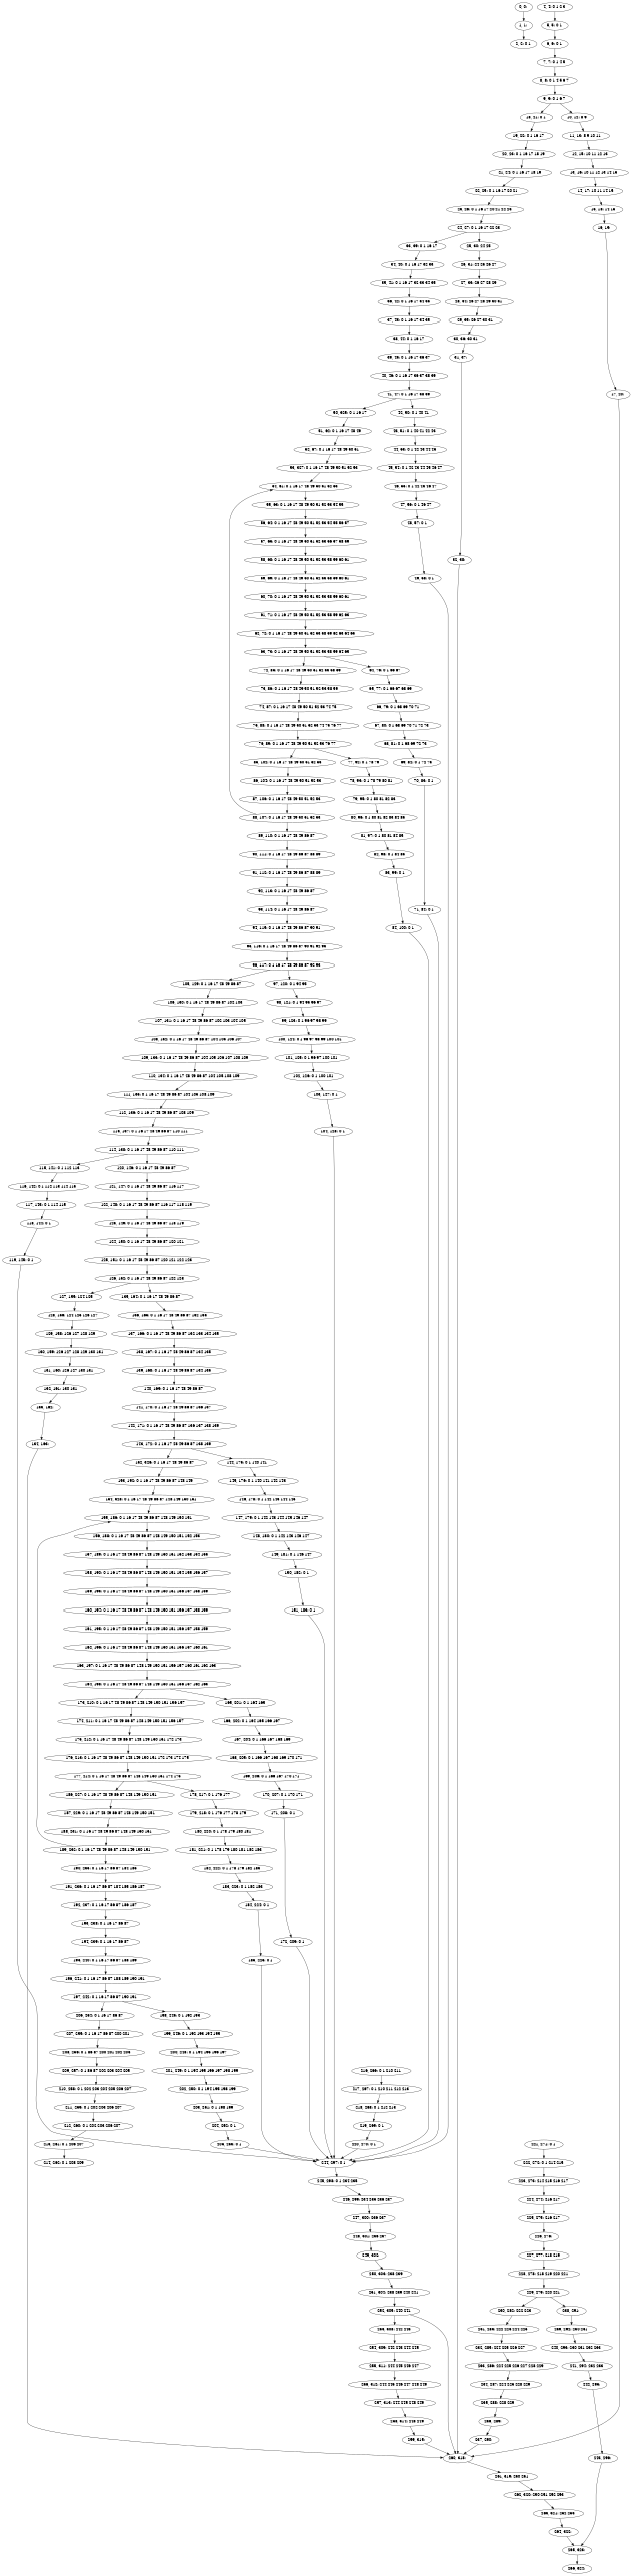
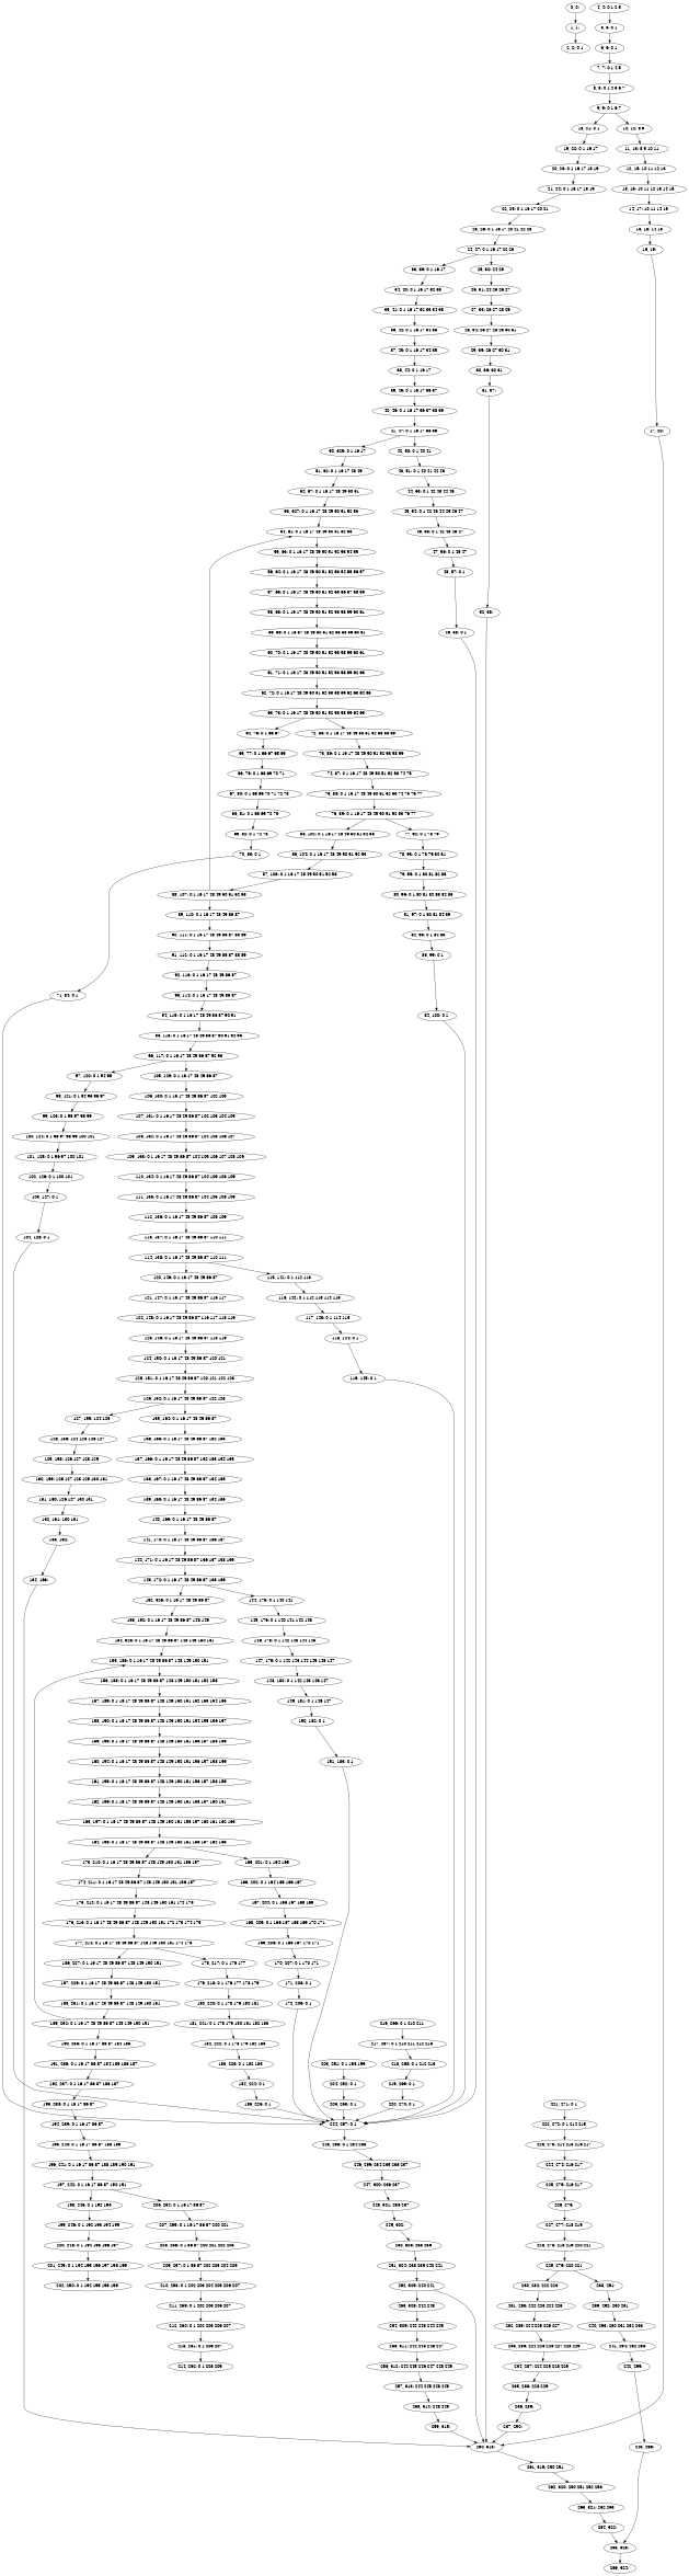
  digraph {
    n1 [label="0, 0: "]
    n2 [label="1, 1: "]
    n3 [label="2, 2: 0 1 "]
    n4 [label="4, 4: 0 1 2 3 "]
    n5 [label="5, 5: 0 1 "]
    n6 [label="6, 6: 0 1 "]
    n7 [label="7, 7: 0 1 4 5 "]
    n8 [label="8, 8: 0 1 4 5 6 7 "]
    n9 [label="9, 9: 0 1 6 7 "]
    n10 [label="10, 12: 8 9 "]
    n11 [label="18, 21: 0 1 "]
    n12 [label="11, 13: 8 9 10 11 "]
    n13 [label="19, 22: 0 1 16 17 "]
    n14 [label="12, 15: 10 11 12 13 "]
    n15 [label="13, 16: 10 11 12 13 14 15 "]
    n16 [label="14, 17: 10 11 14 15 "]
    n17 [label="15, 18: 14 15 "]
    n18 [label="16, 19: "]
    n19 [label="17, 20: "]
    n20 [label="260, 318: "]
    n21 [label="261, 319: 250 251 "]
    n22 [label="20, 23: 0 1 16 17 18 19 "]
    n23 [label="21, 24: 0 1 16 17 18 19 "]
    n24 [label="22, 25: 0 1 16 17 20 21 "]
    n25 [label="23, 26: 0 1 16 17 20 21 22 23 "]
    n26 [label="24, 27: 0 1 16 17 22 23 "]
    n27 [label="25, 30: 24 25 "]
    n28 [label="33, 39: 0 1 16 17 "]
    n29 [label="26, 31: 24 25 26 27 "]
    n30 [label="34, 40: 0 1 16 17 32 33 "]
    n31 [label="27, 33: 26 27 28 29 "]
    n32 [label="28, 34: 26 27 28 29 30 31 "]
    n33 [label="29, 35: 26 27 30 31 "]
    n34 [label="30, 36: 30 31 "]
    n35 [label="31, 37: "]
    n36 [label="32, 38: "]
    n37 [label="35, 41: 0 1 16 17 32 33 34 35 "]
    n38 [label="36, 42: 0 1 16 17 34 35 "]
    n39 [label="37, 43: 0 1 16 17 34 35 "]
    n40 [label="38, 44: 0 1 16 17 "]
    n41 [label="39, 45: 0 1 16 17 36 37 "]
    n42 [label="40, 46: 0 1 16 17 36 37 38 39 "]
    n43 [label="41, 47: 0 1 16 17 38 39 "]
    n44 [label="42, 50: 0 1 40 41 "]
    n45 [label="50, 325: 0 1 16 17 "]
    n46 [label="43, 51: 0 1 40 41 42 43 "]
    n47 [label="51, 62: 0 1 16 17 48 49 "]
    n48 [label="44, 53: 0 1 42 43 44 45 "]
    n49 [label="45, 54: 0 1 42 43 44 45 46 47 "]
    n50 [label="46, 55: 0 1 42 43 46 47 "]
    n51 [label="47, 56: 0 1 46 47 "]
    n52 [label="48, 57: 0 1 "]
    n53 [label="49, 58: 0 1 "]
    n54 [label="244, 297: 0 1 "]
    n55 [label="245, 298: 0 1 234 235 "]
    n56 [label="52, 67: 0 1 16 17 48 49 50 51 "]
    n57 [label="53, 327: 0 1 16 17 48 49 50 51 52 53 "]
    n58 [label="54, 61: 0 1 16 17 48 49 50 51 52 53 "]
    n59 [label="55, 63: 0 1 16 17 48 49 50 51 52 53 54 55 "]
    n60 [label="56, 64: 0 1 16 17 48 49 50 51 52 53 54 55 56 57 "]
    n61 [label="57, 65: 0 1 16 17 48 49 50 51 52 53 56 57 58 59 "]
    n62 [label="58, 68: 0 1 16 17 48 49 50 51 52 53 58 59 60 61 "]
-   n63 [label="59, 69: 0 1 16 17 48 49 50 51 52 53 58 59 60 61 "]
+   n63 [label="59, 69: 0 1 16 57 48 49 50 51 52 53 58 59 60 61"]
    n64 [label="60, 70: 0 1 16 17 48 49 50 51 52 53 58 59 60 61 "]
    n65 [label="61, 71: 0 1 16 17 48 49 50 51 52 53 58 59 62 63 "]
    n66 [label="62, 72: 0 1 16 17 48 49 50 51 52 53 58 59 62 63 64 65 "]
    n67 [label="63, 73: 0 1 16 17 48 49 50 51 52 53 58 59 64 65 "]
    n68 [label="64, 76: 0 1 66 67 "]
    n69 [label="72, 85: 0 1 16 17 48 49 50 51 52 53 58 59 "]
    n70 [label="65, 77: 0 1 66 67 68 69 "]
    n71 [label="73, 86: 0 1 16 17 48 49 50 51 52 53 58 59 "]
    n72 [label="66, 79: 0 1 68 69 70 71 "]
    n73 [label="67, 80: 0 1 68 69 70 71 72 73 "]
    n74 [label="68, 81: 0 1 68 69 72 73 "]
    n75 [label="69, 82: 0 1 72 73 "]
    n76 [label="70, 83: 0 1 "]
    n77 [label="71, 84: 0 1 "]
    n78 [label="74, 87: 0 1 16 17 48 49 50 51 52 53 74 75 "]
    n79 [label="75, 88: 0 1 16 17 48 49 50 51 52 53 74 75 76 77 "]
    n80 [label="76, 89: 0 1 16 17 48 49 50 51 52 53 76 77 "]
    n81 [label="77, 92: 0 1 78 79 "]
    n82 [label="85, 102: 0 1 16 17 48 49 50 51 52 53 "]
    n83 [label="78, 93: 0 1 78 79 80 81 "]
    n84 [label="86, 104: 0 1 16 17 48 49 50 51 52 53 "]
    n85 [label="79, 95: 0 1 80 81 82 83 "]
    n86 [label="80, 96: 0 1 80 81 82 83 84 85 "]
    n87 [label="81, 97: 0 1 80 81 84 85 "]
    n88 [label="82, 98: 0 1 84 85 "]
    n89 [label="83, 99: 0 1 "]
    n90 [label="84, 100: 0 1 "]
    n91 [label="87, 106: 0 1 16 17 48 49 50 51 52 53 "]
    n92 [label="88, 107: 0 1 16 17 48 49 50 51 52 53 "]
    n93 [label="89, 110: 0 1 16 17 48 49 86 87 "]
    n94 [label="90, 111: 0 1 16 17 48 49 86 87 88 89 "]
    n95 [label="91, 112: 0 1 16 17 48 49 86 87 88 89 "]
    n96 [label="92, 113: 0 1 16 17 48 49 86 87 "]
    n97 [label="93, 114: 0 1 16 17 48 49 86 87 "]
    n98 [label="94, 115: 0 1 16 17 48 49 86 87 90 91 "]
    n99 [label="95, 116: 0 1 16 17 48 49 86 87 90 91 92 93 "]
    n100 [label="96, 117: 0 1 16 17 48 49 86 87 92 93 "]
    n101 [label="97, 120: 0 1 94 95 "]
    n102 [label="105, 129: 0 1 16 17 48 49 86 87 "]
    n103 [label="98, 121: 0 1 94 95 96 97 "]
    n104 [label="106, 130: 0 1 16 17 48 49 86 87 102 103 "]
    n105 [label="99, 123: 0 1 96 97 98 99 "]
    n106 [label="100, 124: 0 1 96 97 98 99 100 101 "]
    n107 [label="101, 125: 0 1 96 97 100 101 "]
    n108 [label="102, 126: 0 1 100 101 "]
    n109 [label="103, 127: 0 1 "]
    n110 [label="104, 128: 0 1 "]
    n111 [label="107, 131: 0 1 16 17 48 49 86 87 102 103 104 105 "]
    n112 [label="108, 132: 0 1 16 17 48 49 86 87 104 105 106 107 "]
    n113 [label="109, 133: 0 1 16 17 48 49 86 87 104 105 106 107 108 109 "]
    n114 [label="110, 134: 0 1 16 17 48 49 86 87 104 105 108 109 "]
    n115 [label="111, 135: 0 1 16 17 48 49 86 87 104 105 108 109 "]
    n116 [label="112, 136: 0 1 16 17 48 49 86 87 108 109 "]
    n117 [label="113, 137: 0 1 16 17 48 49 86 87 110 111 "]
    n118 [label="114, 138: 0 1 16 17 48 49 86 87 110 111 "]
    n119 [label="115, 141: 0 1 112 113 "]
    n120 [label="120, 146: 0 1 16 17 48 49 86 87 "]
    n121 [label="116, 142: 0 1 112 113 114 115 "]
    n122 [label="121, 147: 0 1 16 17 48 49 86 87 116 117 "]
    n123 [label="117, 143: 0 1 114 115 "]
    n124 [label="118, 144: 0 1 "]
    n125 [label="119, 145: 0 1 "]
    n126 [label="122, 148: 0 1 16 17 48 49 86 87 116 117 118 119 "]
    n127 [label="123, 149: 0 1 16 17 48 49 86 87 118 119 "]
    n128 [label="124, 150: 0 1 16 17 48 49 86 87 120 121 "]
    n129 [label="125, 151: 0 1 16 17 48 49 86 87 120 121 122 123 "]
    n130 [label="126, 152: 0 1 16 17 48 49 86 87 122 123 "]
    n131 [label="127, 155: 124 125 "]
    n132 [label="135, 164: 0 1 16 17 48 49 86 87 "]
    n133 [label="128, 156: 124 125 126 127 "]
    n134 [label="136, 165: 0 1 16 17 48 49 86 87 132 133 "]
    n135 [label="129, 158: 126 127 128 129 "]
    n136 [label="130, 159: 126 127 128 129 130 131 "]
    n137 [label="131, 160: 126 127 130 131 "]
    n138 [label="132, 161: 130 131 "]
    n139 [label="133, 162: "]
    n140 [label="134, 163: "]
    n141 [label="137, 166: 0 1 16 17 48 49 86 87 132 133 134 135 "]
    n142 [label="138, 167: 0 1 16 17 48 49 86 87 134 135 "]
    n143 [label="139, 168: 0 1 16 17 48 49 86 87 134 135 "]
    n144 [label="140, 169: 0 1 16 17 48 49 86 87 "]
    n145 [label="141, 170: 0 1 16 17 48 49 86 87 136 137 "]
    n146 [label="142, 171: 0 1 16 17 48 49 86 87 136 137 138 139 "]
    n147 [label="143, 172: 0 1 16 17 48 49 86 87 138 139 "]
    n148 [label="144, 175: 0 1 140 141 "]
    n149 [label="152, 326: 0 1 16 17 48 49 86 87 "]
    n150 [label="145, 176: 0 1 140 141 142 143 "]
    n151 [label="153, 192: 0 1 16 17 48 49 86 87 148 149 "]
    n152 [label="146, 178: 0 1 142 143 144 145 "]
    n153 [label="147, 179: 0 1 142 143 144 145 146 147 "]
    n154 [label="148, 180: 0 1 142 143 146 147 "]
    n155 [label="149, 181: 0 1 146 147 "]
    n156 [label="150, 182: 0 1 "]
    n157 [label="151, 183: 0 1 "]
    n158 [label="154, 328: 0 1 16 17 48 49 86 87 148 149 150 151 "]
    n159 [label="155, 186: 0 1 16 17 48 49 86 87 148 149 150 151 "]
    n160 [label="156, 188: 0 1 16 17 48 49 86 87 148 149 150 151 152 153 "]
    n161 [label="157, 189: 0 1 16 17 48 49 86 87 148 149 150 151 152 153 154 155 "]
    n162 [label="158, 190: 0 1 16 17 48 49 86 87 148 149 150 151 154 155 156 157 "]
    n163 [label="159, 193: 0 1 16 17 48 49 86 87 148 149 150 151 156 157 158 159 "]
    n164 [label="160, 194: 0 1 16 17 48 49 86 87 148 149 150 151 156 157 158 159 "]
    n165 [label="161, 195: 0 1 16 17 48 49 86 87 148 149 150 151 156 157 158 159 "]
    n166 [label="162, 196: 0 1 16 17 48 49 86 87 148 149 150 151 156 157 160 161 "]
    n167 [label="163, 197: 0 1 16 17 48 49 86 87 148 149 150 151 156 157 160 161 162 163 "]
    n168 [label="164, 198: 0 1 16 17 48 49 86 87 148 149 150 151 156 157 162 163 "]
    n169 [label="165, 201: 0 1 164 165 "]
    n170 [label="173, 210: 0 1 16 17 48 49 86 87 148 149 150 151 156 157 "]
    n171 [label="166, 202: 0 1 164 165 166 167 "]
    n172 [label="174, 211: 0 1 16 17 48 49 86 87 148 149 150 151 156 157 "]
    n173 [label="167, 204: 0 1 166 167 168 169 "]
    n174 [label="168, 205: 0 1 166 167 168 169 170 171 "]
    n175 [label="169, 206: 0 1 166 167 170 171 "]
    n176 [label="170, 207: 0 1 170 171 "]
    n177 [label="171, 208: 0 1 "]
    n178 [label="172, 209: 0 1 "]
    n179 [label="175, 212: 0 1 16 17 48 49 86 87 148 149 150 151 172 173 "]
    n180 [label="176, 213: 0 1 16 17 48 49 86 87 148 149 150 151 172 173 174 175 "]
    n181 [label="177, 214: 0 1 16 17 48 49 86 87 148 149 150 151 174 175 "]
    n182 [label="178, 217: 0 1 176 177 "]
    n183 [label="186, 227: 0 1 16 17 48 49 86 87 148 149 150 151 "]
    n184 [label="179, 218: 0 1 176 177 178 179 "]
    n185 [label="187, 229: 0 1 16 17 48 49 86 87 148 149 150 151 "]
    n186 [label="180, 220: 0 1 178 179 180 181 "]
    n187 [label="181, 221: 0 1 178 179 180 181 182 183 "]
    n188 [label="182, 222: 0 1 178 179 182 183 "]
    n189 [label="183, 223: 0 1 182 183 "]
    n190 [label="184, 224: 0 1 "]
    n191 [label="185, 225: 0 1 "]
    n192 [label="188, 231: 0 1 16 17 48 49 86 87 148 149 150 151 "]
    n193 [label="189, 232: 0 1 16 17 48 49 86 87 148 149 150 151 "]
    n194 [label="190, 235: 0 1 16 17 86 87 184 185 "]
    n195 [label="191, 236: 0 1 16 17 86 87 184 185 186 187 "]
    n196 [label="192, 237: 0 1 16 17 86 87 186 187 "]
    n197 [label="193, 238: 0 1 16 17 86 87 "]
    n198 [label="194, 239: 0 1 16 17 86 87 "]
    n199 [label="195, 240: 0 1 16 17 86 87 188 189 "]
    n200 [label="196, 241: 0 1 16 17 86 87 188 189 190 191 "]
    n201 [label="197, 242: 0 1 16 17 86 87 190 191 "]
    n202 [label="198, 245: 0 1 192 193 "]
    n203 [label="206, 254: 0 1 16 17 86 87 "]
    n204 [label="199, 246: 0 1 192 193 194 195 "]
    n205 [label="207, 255: 0 1 16 17 86 87 200 201 "]
    n206 [label="200, 248: 0 1 194 195 196 197 "]
    n207 [label="201, 249: 0 1 194 195 196 197 198 199 "]
    n208 [label="202, 250: 0 1 194 195 198 199 "]
    n209 [label="203, 251: 0 1 198 199 "]
    n210 [label="204, 252: 0 1 "]
    n211 [label="205, 253: 0 1 "]
    n212 [label="208, 256: 0 1 86 87 200 201 202 203 "]
    n213 [label="209, 257: 0 1 86 87 202 203 204 205 "]
    n214 [label="210, 258: 0 1 202 203 204 205 206 207 "]
    n215 [label="211, 259: 0 1 202 203 206 207 "]
    n216 [label="212, 260: 0 1 202 203 206 207 "]
    n217 [label="213, 261: 0 1 206 207 "]
    n218 [label="214, 262: 0 1 208 209 "]
    n219 [label="216, 266: 0 1 210 211 "]
    n220 [label="217, 267: 0 1 210 211 212 213 "]
    n221 [label="221, 271: 0 1 "]
    n222 [label="222, 272: 0 1 214 215 "]
    n223 [label="218, 268: 0 1 212 213 "]
    n224 [label="219, 269: 0 1 "]
    n225 [label="220, 270: 0 1 "]
    n226 [label="223, 273: 214 215 216 217 "]
    n227 [label="224, 274: 216 217 "]
    n228 [label="225, 275: 216 217 "]
    n229 [label="226, 276: "]
    n230 [label="227, 277: 218 219 "]
    n231 [label="228, 278: 218 219 220 221 "]
    n232 [label="229, 279: 220 221 "]
    n233 [label="230, 282: 222 223 "]
    n234 [label="238, 291: "]
    n235 [label="231, 283: 222 223 224 225 "]
    n236 [label="239, 292: 230 231 "]
    n237 [label="232, 285: 224 225 226 227 "]
    n238 [label="233, 286: 224 225 226 227 228 229 "]
    n239 [label="234, 287: 224 225 228 229 "]
    n240 [label="235, 288: 228 229 "]
    n241 [label="236, 289: "]
    n242 [label="237, 290: "]
    n243 [label="240, 293: 230 231 232 233 "]
    n244 [label="241, 294: 232 233 "]
    n245 [label="242, 295: "]
    n246 [label="243, 296: "]
    n247 [label="265, 323: "]
    n248 [label="266, 324: "]
    n249 [label="246, 299: 234 235 236 237 "]
    n250 [label="247, 300: 236 237 "]
    n251 [label="248, 301: 236 237 "]
    n252 [label="249, 302: "]
    n253 [label="250, 303: 238 239 "]
    n254 [label="251, 304: 238 239 240 241 "]
    n255 [label="252, 305: 240 241 "]
    n256 [label="253, 308: 242 243 "]
    n257 [label="254, 309: 242 243 244 245 "]
    n258 [label="255, 311: 244 245 246 247 "]
    n259 [label="256, 312: 244 245 246 247 248 249 "]
    n260 [label="257, 313: 244 245 248 249 "]
    n261 [label="258, 314: 248 249 "]
    n262 [label="259, 315: "]
    n263 [label="262, 320: 250 251 252 253 "]
    n264 [label="263, 321: 252 253 "]
    n265 [label="264, 322: "]
    n1 -> n2
    n2 -> n3
    n4 -> n5
    n5 -> n6
    n6 -> n7
    n7 -> n8
    n8 -> n9
    n9 -> n10
    n9 -> n11
    n10 -> n12
    n11 -> n13
    n12 -> n14
    n13 -> n22
    n14 -> n15
    n15 -> n16
    n16 -> n17
    n17 -> n18
    n18 -> n19
    n19 -> n20
    n20 -> n21
    n21 -> n263
    n22 -> n23
    n23 -> n24
    n24 -> n25
    n25 -> n26
    n26 -> n27
    n26 -> n28
    n27 -> n29
    n28 -> n30
    n29 -> n31
    n30 -> n37
    n31 -> n32
    n32 -> n33
    n33 -> n34
    n34 -> n35
    n35 -> n36
    n36 -> n20
    n37 -> n38
    n38 -> n39
    n39 -> n40
    n40 -> n41
    n41 -> n42
    n42 -> n43
    n43 -> n44
    n43 -> n45
    n44 -> n46
    n45 -> n47
    n46 -> n48
    n47 -> n56
    n48 -> n49
    n49 -> n50
    n50 -> n51
    n51 -> n52
    n52 -> n53
    n53 -> n54
    n54 -> n55
    n55 -> n249
    n56 -> n57
    n57 -> n58
    n58 -> n59
    n59 -> n60
    n60 -> n61
    n61 -> n62
    n62 -> n63
    n63 -> n64
    n64 -> n65
    n65 -> n66
    n66 -> n67
    n67 -> n68
    n67 -> n69
    n68 -> n70
    n69 -> n71
    n70 -> n72
    n71 -> n78
    n72 -> n73
    n73 -> n74
    n74 -> n75
    n75 -> n76
    n76 -> n77
    n77 -> n54
    n78 -> n79
    n79 -> n80
    n80 -> n81
    n80 -> n82
    n81 -> n83
    n82 -> n84
    n83 -> n85
    n84 -> n91
    n85 -> n86
    n86 -> n87
    n87 -> n88
    n88 -> n89
    n89 -> n90
    n90 -> n54
    n91 -> n92
    n92 -> n58
    n92 -> n93
    n93 -> n94
    n94 -> n95
    n95 -> n96
    n96 -> n97
    n97 -> n98
    n98 -> n99
    n99 -> n100
    n100 -> n101
    n100 -> n102
    n101 -> n103
    n102 -> n104
    n103 -> n105
    n104 -> n111
    n105 -> n106
    n106 -> n107
    n107 -> n108
    n108 -> n109
    n109 -> n110
    n110 -> n54
    n111 -> n112
    n112 -> n113
    n113 -> n114
    n114 -> n115
    n115 -> n116
    n116 -> n117
    n117 -> n118
    n118 -> n119
    n118 -> n120
    n119 -> n121
    n120 -> n122
    n121 -> n123
    n122 -> n126
    n123 -> n124
    n124 -> n125
    n125 -> n54
    n126 -> n127
    n127 -> n128
    n128 -> n129
    n129 -> n130
    n130 -> n131
    n130 -> n132
    n131 -> n133
    n132 -> n134
    n133 -> n135
    n134 -> n141
    n135 -> n136
    n136 -> n137
    n137 -> n138
    n138 -> n139
    n139 -> n140
    n140 -> n20
    n141 -> n142
    n142 -> n143
    n143 -> n144
    n144 -> n145
    n145 -> n146
    n146 -> n147
    n147 -> n148
    n147 -> n149
    n148 -> n150
    n149 -> n151
    n150 -> n152
    n151 -> n158
    n152 -> n153
    n153 -> n154
    n154 -> n155
    n155 -> n156
    n156 -> n157
    n157 -> n54
    n158 -> n159
    n159 -> n160
    n160 -> n161
    n161 -> n162
    n162 -> n163
    n163 -> n164
    n164 -> n165
    n165 -> n166
    n166 -> n167
    n167 -> n168
    n168 -> n169
    n168 -> n170
    n169 -> n171
    n170 -> n172
    n171 -> n173
    n172 -> n179
    n173 -> n174
    n174 -> n175
    n175 -> n176
    n176 -> n177
    n177 -> n178
    n178 -> n54
    n179 -> n180
    n180 -> n181
    n181 -> n182
    n181 -> n183
    n182 -> n184
    n183 -> n185
    n184 -> n186
    n185 -> n192
    n186 -> n187
    n187 -> n188
    n188 -> n189
    n189 -> n190
    n190 -> n191
    n191 -> n54
    n192 -> n193
    n193 -> n159
    n193 -> n194
    n194 -> n195
    n195 -> n196
    n196 -> n197
    n197 -> n198
    n198 -> n199
    n199 -> n200
    n200 -> n201
    n201 -> n202
    n201 -> n203
    n202 -> n204
    n203 -> n205
    n204 -> n206
    n205 -> n212
    n206 -> n207
    n207 -> n208
-   n208 -> n209
    n209 -> n210
    n210 -> n211
    n211 -> n54
    n212 -> n213
    n213 -> n214
    n214 -> n215
    n215 -> n216
    n216 -> n217
    n217 -> n218
    n219 -> n220
    n220 -> n223
    n221 -> n222
    n222 -> n226
    n223 -> n224
    n224 -> n225
    n225 -> n54
    n226 -> n227
    n227 -> n228
    n228 -> n229
    n229 -> n230
    n230 -> n231
    n231 -> n232
    n232 -> n233
    n232 -> n234
    n233 -> n235
    n234 -> n236
    n235 -> n237
    n236 -> n243
    n237 -> n238
    n238 -> n239
    n239 -> n240
    n240 -> n241
    n241 -> n242
    n242 -> n20
    n243 -> n244
    n244 -> n245
    n245 -> n246
    n246 -> n247
    n247 -> n248
    n249 -> n250
    n250 -> n251
    n251 -> n252
    n252 -> n253
    n253 -> n254
    n254 -> n255
    n255 -> n20
    n255 -> n256
    n256 -> n257
    n257 -> n258
    n258 -> n259
    n259 -> n260
    n260 -> n261
    n261 -> n262
    n262 -> n20
    n263 -> n264
    n264 -> n265
    n265 -> n247
  }
